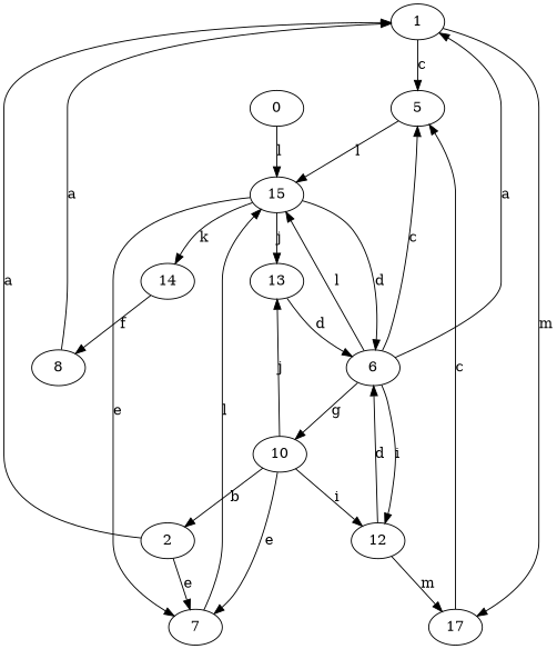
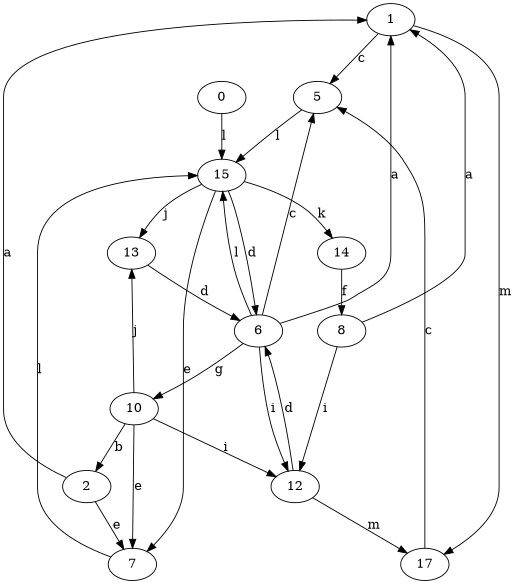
  strict digraph {
    1
    5
    17
    15
    10
    2
    7
    12
    13
    6
    14
    8
    0
    1 -> 5 [label=c]
    1 -> 17 [label=m]
    5 -> 15 [label=l]
    17 -> 5 [label=c]
    15 -> 7 [label=e]
    15 -> 13 [label=j]
    15 -> 6 [label=d]
    15 -> 14 [label=k]
    10 -> 2 [label=b]
    10 -> 7 [label=e]
    10 -> 12 [label=i]
    10 -> 13 [label=j]
    2 -> 1 [label=a]
    2 -> 7 [label=e]
    7 -> 15 [label=l]
    12 -> 17 [label=m]
    12 -> 6 [label=d]
    13 -> 6 [label=d]
    6 -> 1 [label=a]
    6 -> 5 [label=c]
    6 -> 15 [label=l]
    6 -> 10 [label=g]
    6 -> 12 [label=i]
    14 -> 8 [label=f]
    8 -> 1 [label=a]
+   8 -> 12 [label=i]
    0 -> 15 [label=l]
  }
